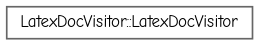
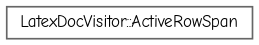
  digraph {
    rankdir=LR
    fontname="Comic Neue"
-   n1 [color=grey40 fillcolor=white fontname="Comic Neue" fontsize=10 height=0.2 label="LatexDocVisitor::LatexDocVisitor" shape=box style=filled width=0.4]
+   n1 [color=grey40 fillcolor=white fontname="Comic Neue" fontsize=10 height=0.2 label="LatexDocVisitor::ActiveRowSpan" shape=box style=filled width=0.4]
  }
